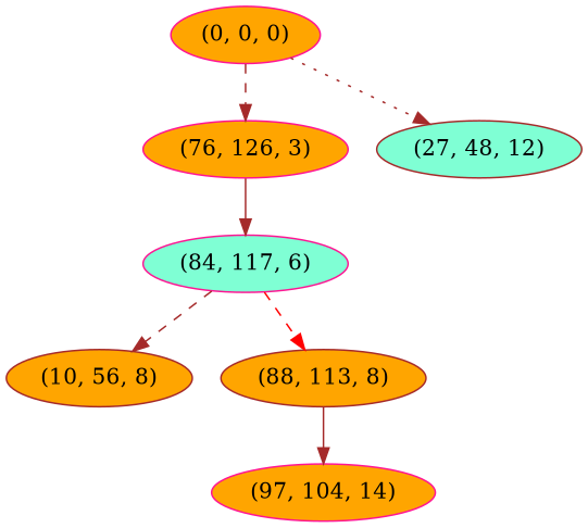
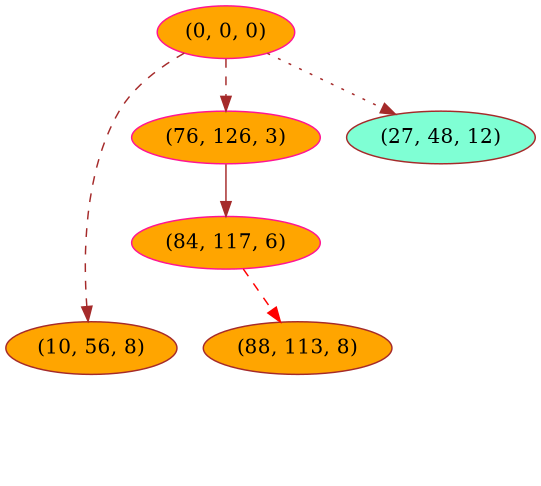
  digraph {
    node [color=deeppink fillcolor=orange style=filled]
    edge [color=brown style=dashed]
    "(0, 0, 0)"
    "(10, 56, 8)" [color=brown]
    "(76, 126, 3)"
    "(27, 48, 12)" [color=brown fillcolor=aquamarine]
-   "(84, 117, 6)" [fillcolor=aquamarine]
+   "(84, 117, 6)"
    "(88, 113, 8)" [color=brown]
-   "(97, 104, 14)"
-   "(84, 117, 6)" -> "(10, 56, 8)"
+   "(0, 0, 0)" -> "(10, 56, 8)"
    "(0, 0, 0)" -> "(76, 126, 3)"
    "(0, 0, 0)" -> "(27, 48, 12)" [style=dotted]
    "(76, 126, 3)" -> "(84, 117, 6)" [style=solid]
    "(84, 117, 6)" -> "(88, 113, 8)" [color=red]
-   "(88, 113, 8)" -> "(97, 104, 14)" [style=solid]
  }
